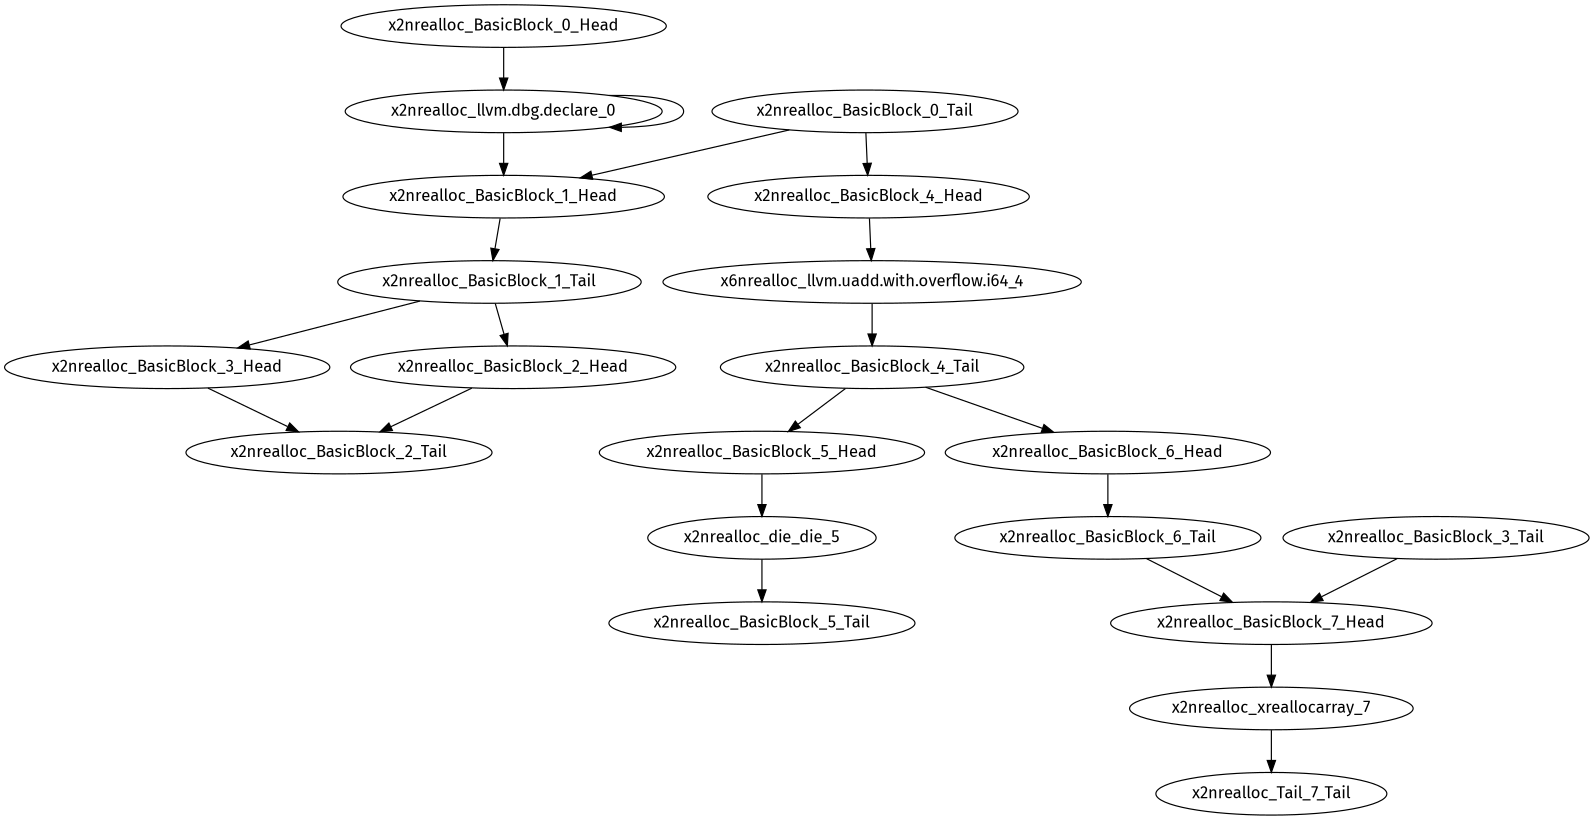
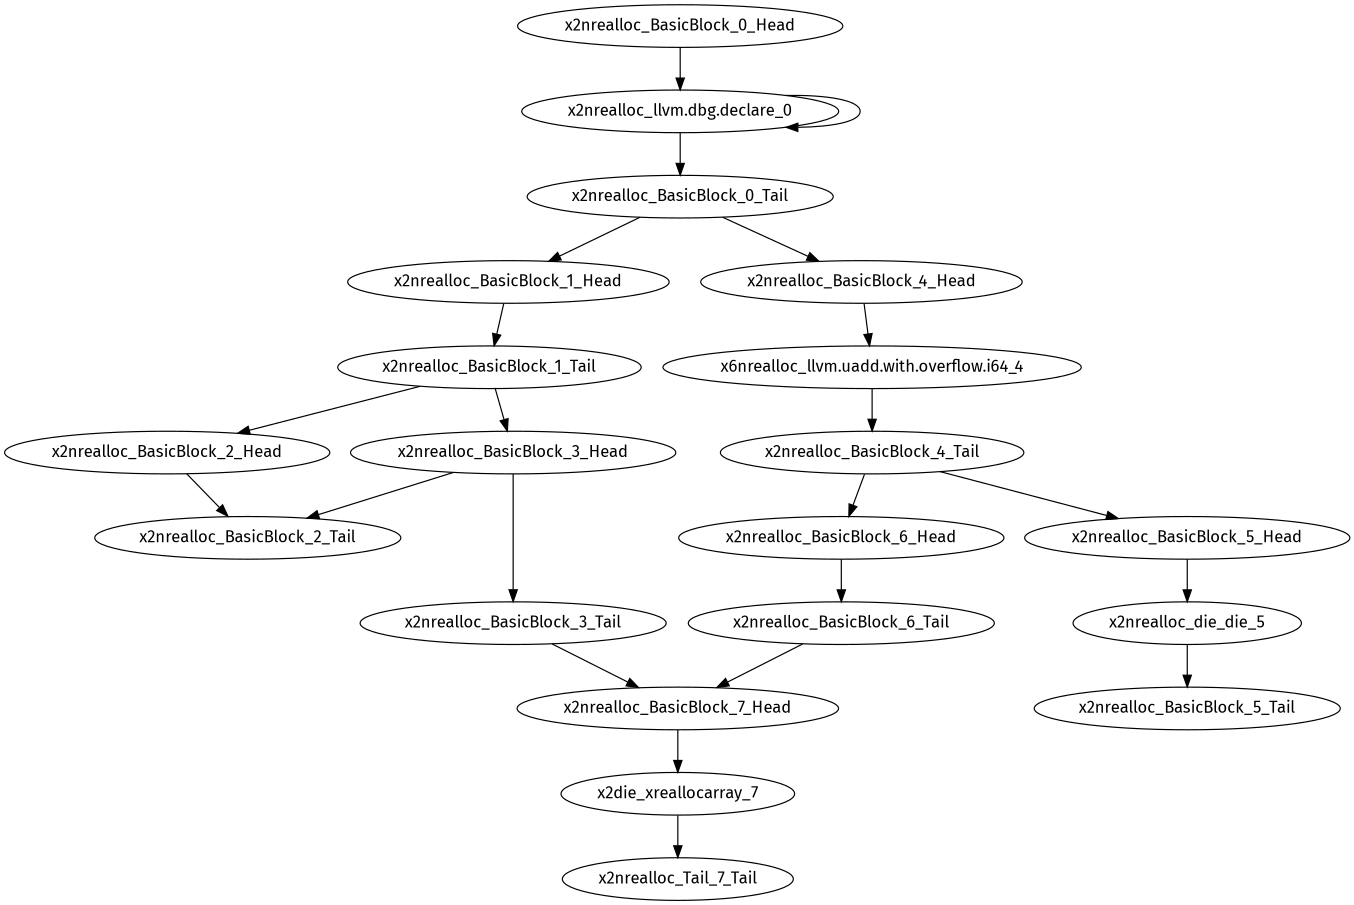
  digraph {
    fontname="Fira Sans"
    node [fontname="Fira Sans"]
    edge [fontname="Fira Sans"]
    x2nrealloc_BasicBlock_1_Tail
    x2nrealloc_BasicBlock_3_Head
    x2nrealloc_BasicBlock_2_Head
    x2nrealloc_BasicBlock_3_Tail
    x2nrealloc_BasicBlock_2_Tail
    x2nrealloc_BasicBlock_7_Head
-   x2nrealloc_xreallocarray_7
+   x2nrealloc_xreallocarray_7 [label=x2die_xreallocarray_7]
    n8 [label=x2nrealloc_Tail_7_Tail]
    n9 [label=x2nrealloc_die_die_5]
    x2nrealloc_BasicBlock_5_Tail
    x2nrealloc_BasicBlock_6_Tail
    "x2nrealloc_llvm.dbg.declare_0"
    x2nrealloc_BasicBlock_0_Tail
    x2nrealloc_BasicBlock_1_Head
    x2nrealloc_BasicBlock_4_Head
    n16 [label="x6nrealloc_llvm.uadd.with.overflow.i64_4"]
    x2nrealloc_BasicBlock_5_Head
    x2nrealloc_BasicBlock_6_Head
    x2nrealloc_BasicBlock_4_Tail
    x2nrealloc_BasicBlock_0_Head
    x2nrealloc_BasicBlock_1_Tail -> x2nrealloc_BasicBlock_3_Head
    x2nrealloc_BasicBlock_1_Tail -> x2nrealloc_BasicBlock_2_Head
+   x2nrealloc_BasicBlock_3_Head -> x2nrealloc_BasicBlock_3_Tail
    x2nrealloc_BasicBlock_3_Head -> x2nrealloc_BasicBlock_2_Tail
    x2nrealloc_BasicBlock_2_Head -> x2nrealloc_BasicBlock_2_Tail
    x2nrealloc_BasicBlock_3_Tail -> x2nrealloc_BasicBlock_7_Head
    x2nrealloc_BasicBlock_7_Head -> x2nrealloc_xreallocarray_7
    x2nrealloc_xreallocarray_7 -> n8
    n9 -> x2nrealloc_BasicBlock_5_Tail
    x2nrealloc_BasicBlock_6_Tail -> x2nrealloc_BasicBlock_7_Head
    "x2nrealloc_llvm.dbg.declare_0" -> "x2nrealloc_llvm.dbg.declare_0"
-   "x2nrealloc_llvm.dbg.declare_0" -> x2nrealloc_BasicBlock_1_Head
+   "x2nrealloc_llvm.dbg.declare_0" -> x2nrealloc_BasicBlock_0_Tail
    x2nrealloc_BasicBlock_0_Tail -> x2nrealloc_BasicBlock_1_Head
    x2nrealloc_BasicBlock_0_Tail -> x2nrealloc_BasicBlock_4_Head
    x2nrealloc_BasicBlock_1_Head -> x2nrealloc_BasicBlock_1_Tail
    x2nrealloc_BasicBlock_4_Head -> n16
    n16 -> x2nrealloc_BasicBlock_4_Tail
    x2nrealloc_BasicBlock_5_Head -> n9
    x2nrealloc_BasicBlock_6_Head -> x2nrealloc_BasicBlock_6_Tail
    x2nrealloc_BasicBlock_4_Tail -> x2nrealloc_BasicBlock_5_Head
    x2nrealloc_BasicBlock_4_Tail -> x2nrealloc_BasicBlock_6_Head
    x2nrealloc_BasicBlock_0_Head -> "x2nrealloc_llvm.dbg.declare_0"
  }
